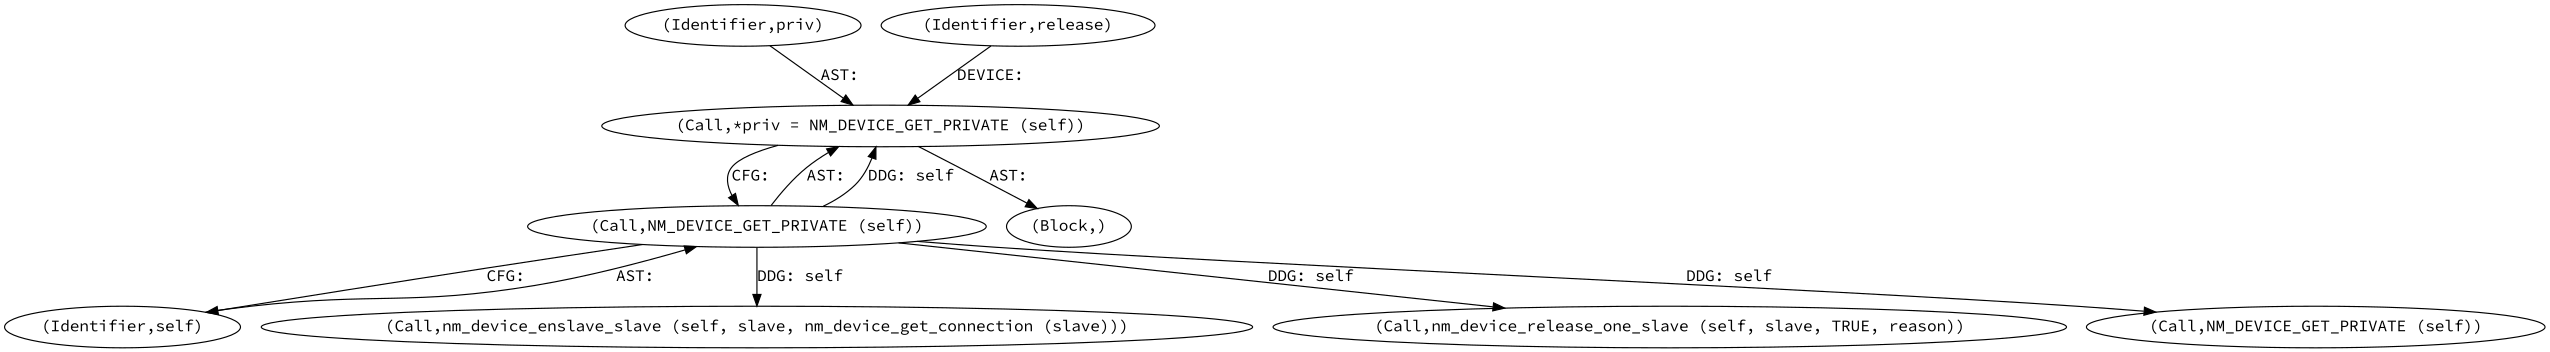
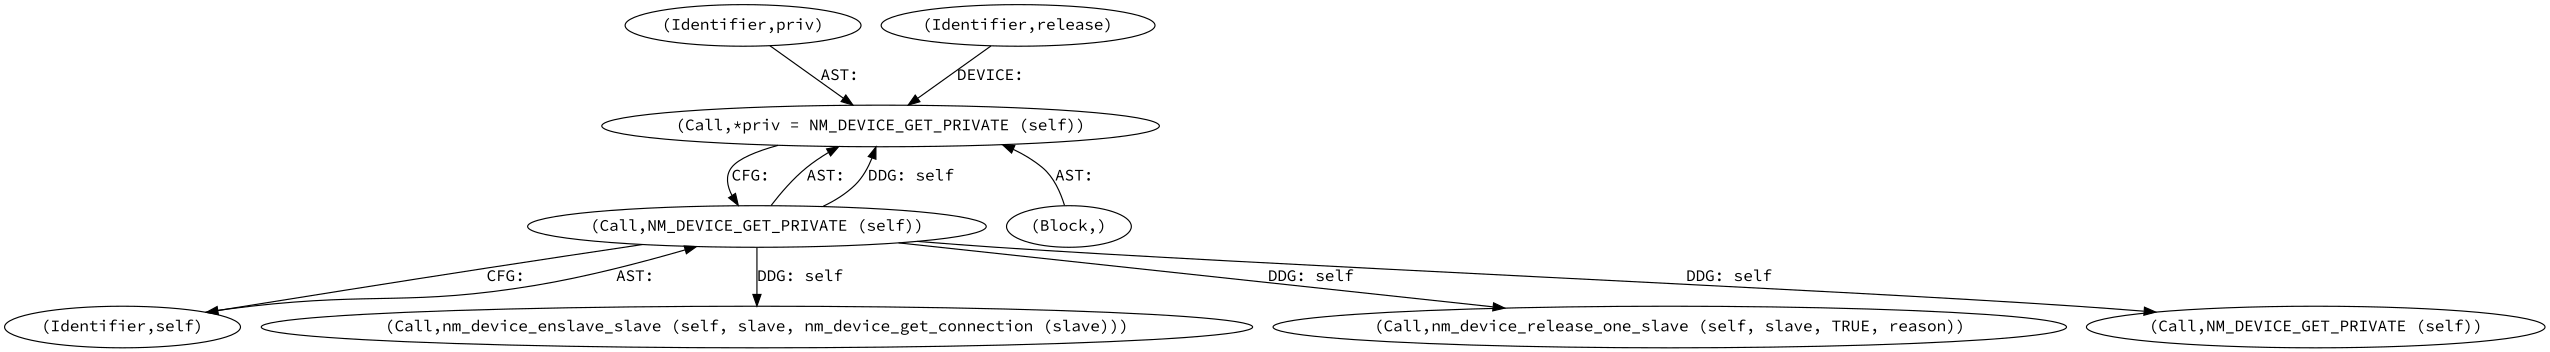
  digraph {
    fontname="Source Code Pro"
    node [fontname="Source Code Pro"]
    edge [fontname="Source Code Pro"]
    n1 [label="(Call,*priv = NM_DEVICE_GET_PRIVATE (self))"]
    n2 [label="(Call,NM_DEVICE_GET_PRIVATE (self))"]
    n3 [label="(Block,)"]
    n4 [label="(Identifier,self)"]
    n5 [label="(Call,nm_device_enslave_slave (self, slave, nm_device_get_connection (slave)))"]
    n6 [label="(Call,nm_device_release_one_slave (self, slave, TRUE, reason))"]
    n7 [label="(Call,NM_DEVICE_GET_PRIVATE (self))"]
    n8 [label="(Identifier,priv)"]
    n9 [label="(Identifier,release)"]
    n1 -> n2 [label="CFG: "]
-   n1 -> n3 [label="AST: "]
+   n3 -> n1 [label="AST: "]
    n2 -> n1 [label="AST: "]
    n2 -> n1 [label="DDG: self"]
    n2 -> n4 [label="CFG: "]
    n2 -> n5 [label="DDG: self"]
    n2 -> n6 [label="DDG: self"]
    n2 -> n7 [label="DDG: self"]
    n4 -> n2 [label="AST: "]
    n8 -> n1 [label="AST: "]
    n9 -> n1 [label="DEVICE: "]
  }
